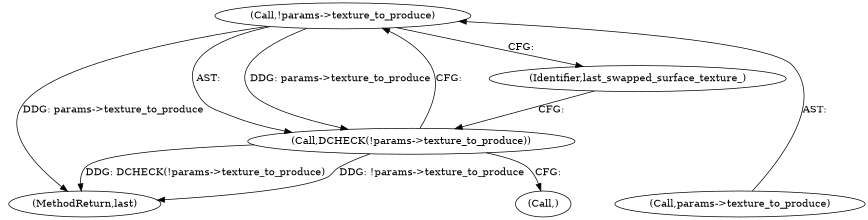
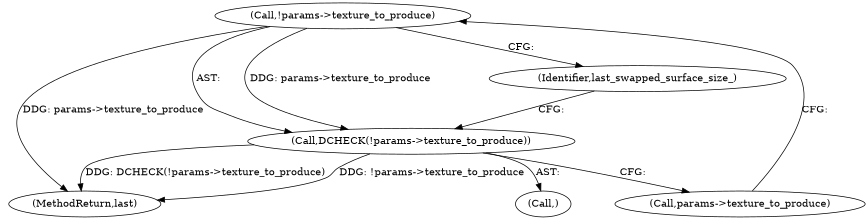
  digraph {
    n1 [label="(Call,!params->texture_to_produce)"]
    n2 [label="(Call,DCHECK(!params->texture_to_produce))"]
    n3 [label="(MethodReturn,last)"]
-   n4 [label="(Identifier,last_swapped_surface_texture_)"]
+   n4 [label="(Identifier,last_swapped_surface_size_)"]
    n5 [label="(Call,)"]
    n6 [label="(Call,params->texture_to_produce)"]
    n1 -> n2 [label="AST: "]
    n1 -> n2 [label="DDG: params->texture_to_produce"]
    n1 -> n3 [label="DDG: params->texture_to_produce"]
    n1 -> n4 [label="CFG: "]
-   n2 -> n1 [label="CFG: "]
+   n2 -> n6 [label="CFG: "]
    n2 -> n3 [label="DDG: DCHECK(!params->texture_to_produce)"]
    n2 -> n3 [label="DDG: !params->texture_to_produce"]
-   n2 -> n5 [label="CFG: "]
+   n2 -> n5 [label="AST: "]
    n4 -> n2 [label="CFG: "]
-   n6 -> n1 [label="AST: "]
+   n6 -> n1 [label="CFG: "]
  }
